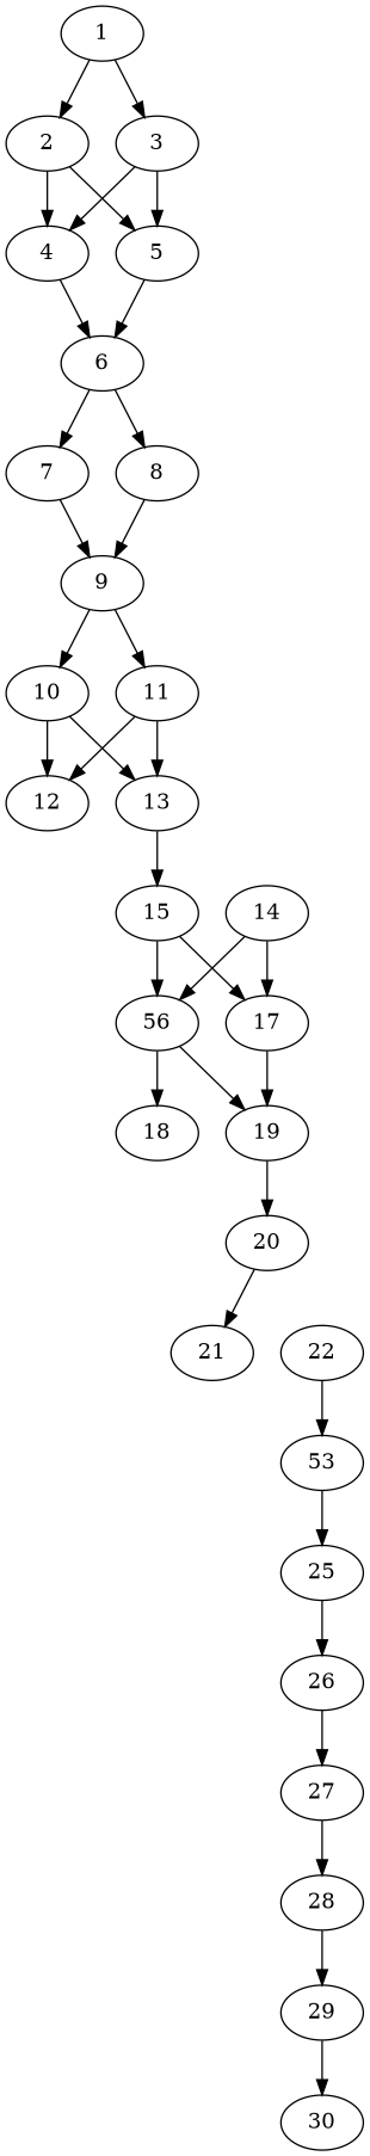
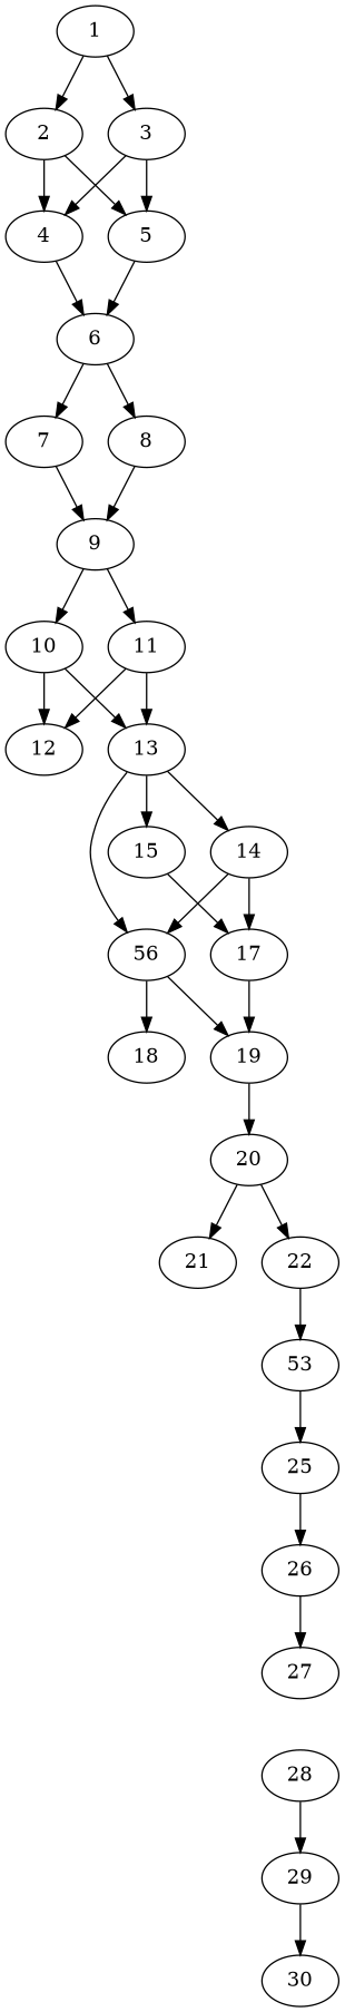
  digraph {
    node [alpha=0.07]
    1 [alpha=0.19 expect_size=12097536]
    2 [alpha=0.20 expect_size=52114432]
    3 [alpha=0.01 expect_size=29264896]
    4 [alpha=0.09 expect_size=21160960]
    5 [alpha=0.16 expect_size=8466432]
    6 [alpha=0.15 expect_size=36603904]
    7 [alpha=0.15 expect_size=21385216]
    8 [expect_size=50449408]
    9 [alpha=0.16 expect_size=14695424]
    10 [alpha=0.04 expect_size=26632192]
    11 [expect_size=17786880]
    12 [alpha=0.06 expect_size=14303232]
    13 [alpha=0.14 expect_size=13872128]
    14 [alpha=0.15 expect_size=17313792]
    15 [alpha=0.06 expect_size=39380992]
    n16 [alpha=0.05 expect_size=29905920 label=56]
    17 [alpha=0.19 expect_size=18409472]
    18 [alpha=0.16 expect_size=5728256]
    19 [alpha=0.10 expect_size=22216704]
    20 [alpha=0.10 expect_size=12974080]
    21 [alpha=0.12 expect_size=21370880]
    22 [alpha=0.14 expect_size=38489088]
    n23 [expect_size=5622784 label=53]
    25 [expect_size=25999360]
    26 [alpha=0.00 expect_size=40945664]
    27 [alpha=0.01 expect_size=52125696]
    28 [alpha=0.01 expect_size=49069056]
    29 [alpha=0.05 expect_size=38738944]
    30 [alpha=0.18 expect_size=15381504]
    1 -> 2
    1 -> 3
    2 -> 4
    2 -> 5
    3 -> 4
    3 -> 5
    4 -> 6
    5 -> 6
    6 -> 7
    6 -> 8
    7 -> 9
    8 -> 9
    9 -> 10
    9 -> 11
    10 -> 12
    10 -> 13
    11 -> 12
    11 -> 13
+   13 -> 14
    13 -> 15
    14 -> n16
    14 -> 17
-   15 -> n16
+   13 -> n16
    15 -> 17
    n16 -> 18
    n16 -> 19
    17 -> 19
    19 -> 20
    20 -> 21
+   20 -> 22
    22 -> n23
    n23 -> 25
    25 -> 26
    26 -> 27
-   27 -> 28
    28 -> 29
    29 -> 30
  }
